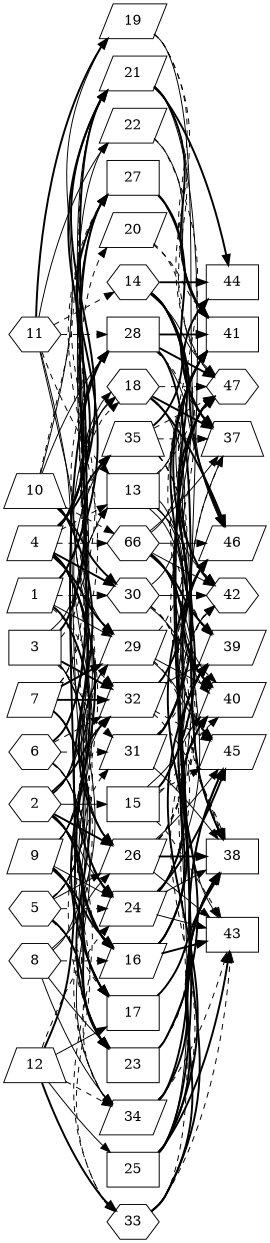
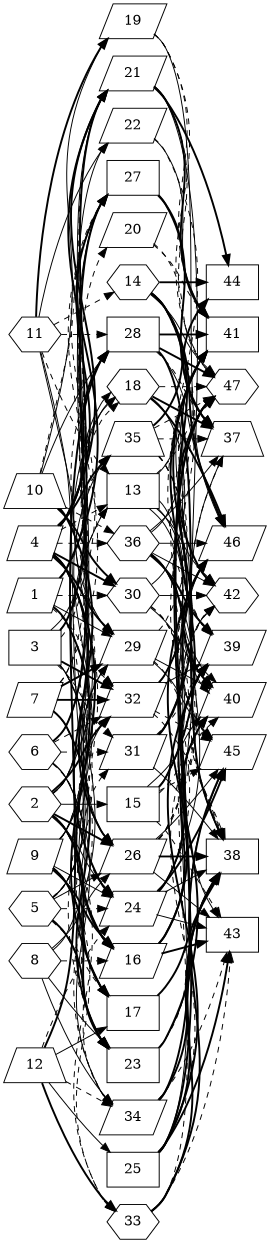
  digraph {
    rankdir=LR
    node [alpha=0.16 shape=parallelogram]
    edge [style=dashed]
    1 [alpha=0.13 expect_size=12207694435842252800]
    16 [alpha=0.04 expect_size=915015258987298816000]
    21 [expect_size=4921701929577944711168]
    24 [alpha=0.01 expect_size=71634872439800904]
    28 [alpha=0.17 expect_size=24198279385783080 shape=box]
    29 [expect_size=15095011354642999148544]
    30 [alpha=0.01 expect_size=6797988888528994304 shape=hexagon]
    32 [expect_size=4314126018757459456]
    35 [alpha=0.05 expect_size=942584241964556 shape=trapezium]
    39 [alpha=0.18 expect_size=22318564932580932]
    40 [alpha=0.04 expect_size=9955250252013336]
    43 [alpha=0.04 expect_size=28231446567868796 shape=box]
    41 [alpha=0.09 expect_size=175379466258600256 shape=box]
    47 [alpha=0.11 expect_size=16696580666407568 shape=hexagon]
    44 [alpha=0.14 expect_size=403371163252007370752 shape=box]
    38 [alpha=0.15 expect_size=47081937406409200 shape=box]
    37 [alpha=0.05 expect_size=77661680384670496 shape=trapezium]
    45 [alpha=0.17 expect_size=734836793949787521024]
    46 [expect_size=5996216824008775041024]
    42 [alpha=0.03 expect_size=399502205273591360 shape=hexagon]
    2 [alpha=0.05 expect_size=15971990343357432 shape=hexagon]
    15 [alpha=0.00 expect_size=312153189303227904 shape=box]
    17 [alpha=0.03 expect_size=1928785695027045376 shape=box]
    18 [alpha=0.07 expect_size=88496197815809081344 shape=hexagon]
    22 [alpha=0.01 expect_size=1997086514989206784]
    23 [alpha=0.12 expect_size=19190404941929988 shape=box]
    26 [alpha=0.11 expect_size=2810244910743304536064]
    27 [alpha=0.05 expect_size=916164775510016000000 shape=box]
    33 [alpha=0.06 expect_size=185955081207146080 shape=hexagon]
    3 [alpha=0.17 expect_size=8757275172684244713472 shape=box]
    31 [alpha=0.12 expect_size=797303736297145344]
    4 [alpha=0.01 expect_size=1371753515849420800]
    13 [alpha=0.04 expect_size=5892206150000368943104 shape=box]
-   36 [alpha=0.13 expect_size=7778853176850281472 shape=hexagon label=66]
+   36 [alpha=0.13 expect_size=7778853176850281472 shape=hexagon]
    5 [alpha=0.18 expect_size=1241533366878169202688 shape=hexagon]
    34 [expect_size=2620338064305331200]
    6 [alpha=0.01 expect_size=49401725383016840 shape=hexagon]
    7 [alpha=0.14 expect_size=407377690202715717632]
    8 [expect_size=221354061396043456 shape=hexagon]
    9 [alpha=0.06 expect_size=124754833716014992]
    20 [alpha=0.12 expect_size=17261132618237323771904]
    10 [alpha=0.06 expect_size=4665259800272094363648 shape=trapezium]
    19 [alpha=0.13 expect_size=8751637772651891]
    11 [alpha=0.13 expect_size=289420025244340992 shape=hexagon]
    14 [alpha=0.08 expect_size=20894785010893104 shape=hexagon]
    12 [alpha=0.17 expect_size=2130545926052311296 shape=trapezium]
    25 [alpha=0.03 expect_size=252883402856173792 shape=box]
    1 -> 16 [style=bold]
    1 -> 21 [style=bold]
    1 -> 24
    1 -> 28 [style=solid]
    1 -> 29 [style=solid]
    1 -> 30
    1 -> 32
    1 -> 35
    16 -> 39 [style=bold]
    16 -> 40 [style=bold]
    16 -> 43 [style=bold]
    21 -> 41 [style=bold]
    21 -> 47
    21 -> 44 [style=bold]
    21 -> 38 [style=solid]
    24 -> 39 [style=bold]
    24 -> 40 [style=solid]
    24 -> 43 [style=solid]
    24 -> 38 [style=solid]
    24 -> 37 [style=solid]
    24 -> 45 [style=bold]
    24 -> 46
    28 -> 41 [style=bold]
    28 -> 47 [style=bold]
    28 -> 38 [style=bold]
    28 -> 37
    28 -> 46 [style=solid]
    29 -> 40 [style=solid]
    29 -> 41
    29 -> 38
    29 -> 45 [style=solid]
    30 -> 40 [style=solid]
    30 -> 41 [style=solid]
    30 -> 38
    30 -> 45
    30 -> 42 [style=solid]
    32 -> 39 [style=solid]
    32 -> 41 [style=solid]
    32 -> 47 [style=bold]
    32 -> 38
    32 -> 45
    35 -> 39
    35 -> 40
    35 -> 47
    35 -> 44 [style=bold]
    35 -> 37
    35 -> 45
    2 -> 16 [style=bold]
    2 -> 24 [style=solid]
    2 -> 28
    2 -> 32 [style=bold]
    2 -> 15 [style=solid]
    2 -> 17 [style=bold]
    2 -> 18 [style=solid]
    2 -> 22 [style=solid]
    2 -> 23
    2 -> 26 [style=bold]
    2 -> 27
    2 -> 33
    15 -> 40
    15 -> 40 [style=solid]
    15 -> 43
    15 -> 41 [style=bold]
    15 -> 45
    15 -> 46 [style=solid]
    15 -> 42 [style=solid]
    17 -> 38 [style=bold]
    18 -> 47
    18 -> 37 [style=bold]
    18 -> 46 [style=bold]
    18 -> 42 [style=solid]
    22 -> 39
    22 -> 41 [style=solid]
    23 -> 38
    23 -> 45 [style=solid]
    23 -> 46 [style=bold]
    26 -> 40
    26 -> 43 [style=solid]
    26 -> 47
    26 -> 38 [style=bold]
    26 -> 37
    26 -> 45 [style=solid]
    27 -> 41 [style=bold]
    27 -> 37 [style=bold]
    33 -> 43
    33 -> 38 [style=bold]
    33 -> 45 [style=bold]
    33 -> 42
    3 -> 16 [style=solid]
    3 -> 21 [style=bold]
    3 -> 32 [style=bold]
    3 -> 17
    3 -> 18
    3 -> 18 [style=solid]
    3 -> 26 [style=solid]
    3 -> 27
    3 -> 31
    31 -> 39
    31 -> 41 [style=bold]
    31 -> 38 [style=solid]
    31 -> 46 [style=bold]
    31 -> 42
    4 -> 21 [style=bold]
    4 -> 28 [style=bold]
    4 -> 29 [style=bold]
    4 -> 30 [style=bold]
    4 -> 32
    4 -> 35 [style=bold]
    4 -> 17 [style=bold]
    4 -> 18 [style=solid]
    4 -> 23
    4 -> 26 [style=bold]
    4 -> 27 [style=bold]
    4 -> 13
    4 -> 36
    13 -> 39 [style=solid]
    13 -> 40 [style=solid]
    13 -> 40 [style=solid]
    13 -> 41 [style=solid]
    13 -> 47
    13 -> 42 [style=solid]
    36 -> 39 [style=bold]
    36 -> 40 [style=bold]
    36 -> 43 [style=solid]
    36 -> 41 [style=solid]
    36 -> 37 [style=solid]
    36 -> 45
    36 -> 46 [style=solid]
    36 -> 42 [style=solid]
    5 -> 24
    5 -> 29 [style=solid]
    5 -> 32 [style=solid]
    5 -> 17
    5 -> 23 [style=bold]
    5 -> 26 [style=solid]
    5 -> 31
    5 -> 13
    5 -> 34
    34 -> 43
    34 -> 47 [style=bold]
    34 -> 38 [style=bold]
    6 -> 21 [style=solid]
    6 -> 24
    6 -> 32
    6 -> 17 [style=solid]
    6 -> 27 [style=bold]
    6 -> 31
    6 -> 34 [style=solid]
    7 -> 21
    7 -> 29 [style=bold]
    7 -> 32 [style=bold]
    7 -> 17 [style=solid]
    7 -> 23 [style=bold]
    7 -> 27
    7 -> 34
    8 -> 16
    8 -> 23 [style=solid]
    8 -> 26 [style=solid]
    8 -> 13 [style=solid]
    8 -> 34 [style=solid]
    9 -> 16 [style=bold]
    9 -> 24 [style=solid]
    9 -> 29 [style=solid]
    9 -> 35 [style=solid]
    9 -> 17
    9 -> 23 [style=bold]
    9 -> 27 [style=solid]
    9 -> 33
    9 -> 20
    20 -> 41
    20 -> 47
    10 -> 24 [style=bold]
    10 -> 28 [style=solid]
    10 -> 29
    10 -> 30 [style=bold]
    10 -> 27
    10 -> 36
    10 -> 19 [style=solid]
    19 -> 41
    19 -> 47
    19 -> 46 [style=solid]
    11 -> 28
    11 -> 29 [style=solid]
    11 -> 22 [style=solid]
    11 -> 26 [style=solid]
    11 -> 13
    11 -> 19 [style=bold]
    11 -> 14
-   14 -> 40 [style=solid]
+   14 -> 40
    14 -> 47 [style=solid]
    14 -> 44 [style=bold]
    14 -> 37 [style=bold]
    14 -> 45
    14 -> 46 [style=bold]
    14 -> 42 [style=bold]
    12 -> 24
    12 -> 28 [style=bold]
    12 -> 17 [style=solid]
    12 -> 33 [style=bold]
    12 -> 34
    12 -> 25 [style=solid]
    25 -> 39 [style=bold]
    25 -> 40
    25 -> 43 [style=bold]
    25 -> 47 [style=bold]
    25 -> 38 [style=bold]
    25 -> 46 [style=solid]
  }
